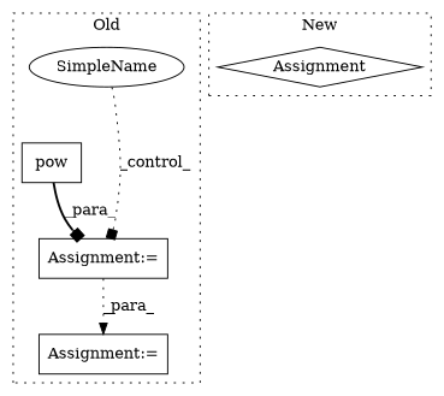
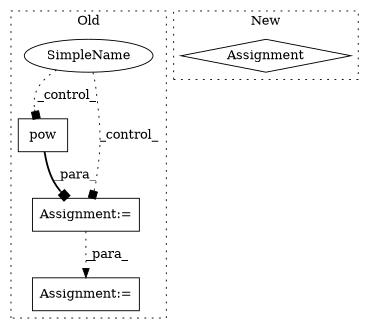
  digraph {
    node [a=7 l=1 shape=box]
    edge [arrowhead=box style=dotted]
    n1 [a=32 l="4,1" label=pow s="3628,3692"]
    n2 [label="Assignment:=" s=3756]
    n3 [label="Assignment:=" s=3602]
    n4 [a=42 label=SimpleName shape=ellipse l=""]
    n5 [a=25 l="4,2" label=Assignment s="1472,1517" shape=diamond]
    subgraph cluster_1 {
      label=Old
      style=dotted
      n1
      n2
      n3
      n4
    }
    subgraph cluster_2 {
      label=New
      style=dotted
      n5
    }
    n1 -> n3 [label=_para_ style=bold]
    n3 -> n2 [arrowhead=normal label=_para_]
+   n4 -> n1 [label=_control_]
    n4 -> n3 [label=_control_]
  }
